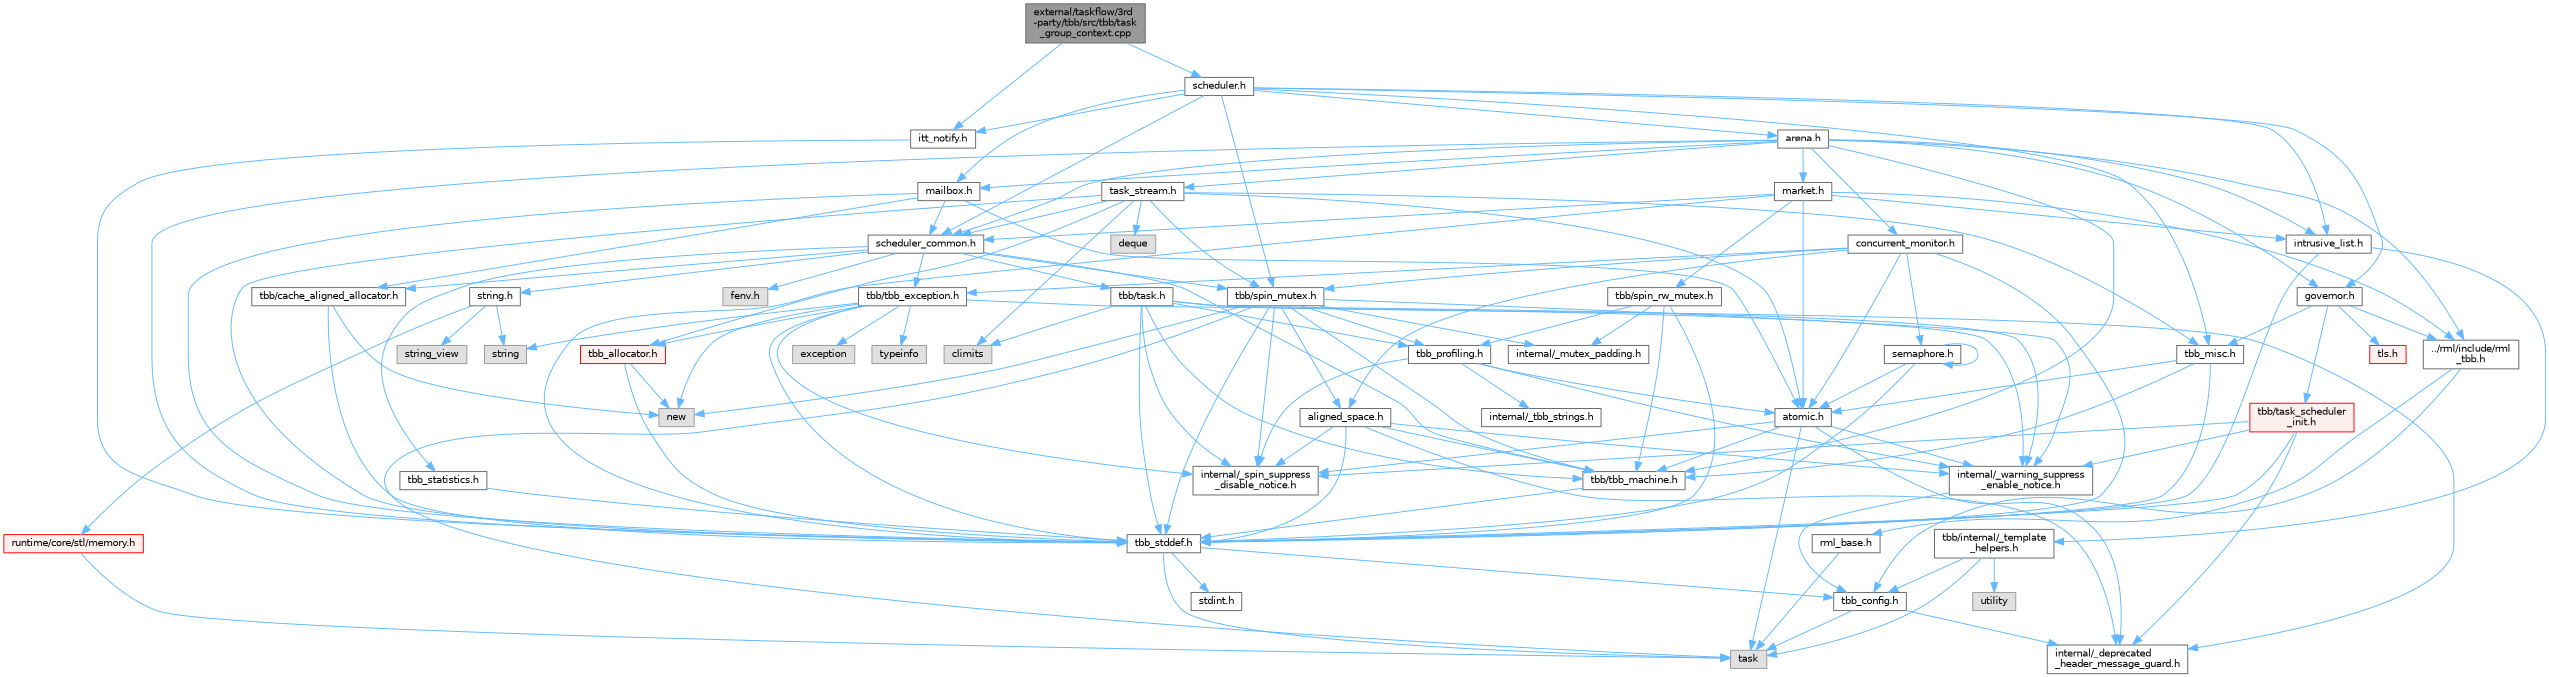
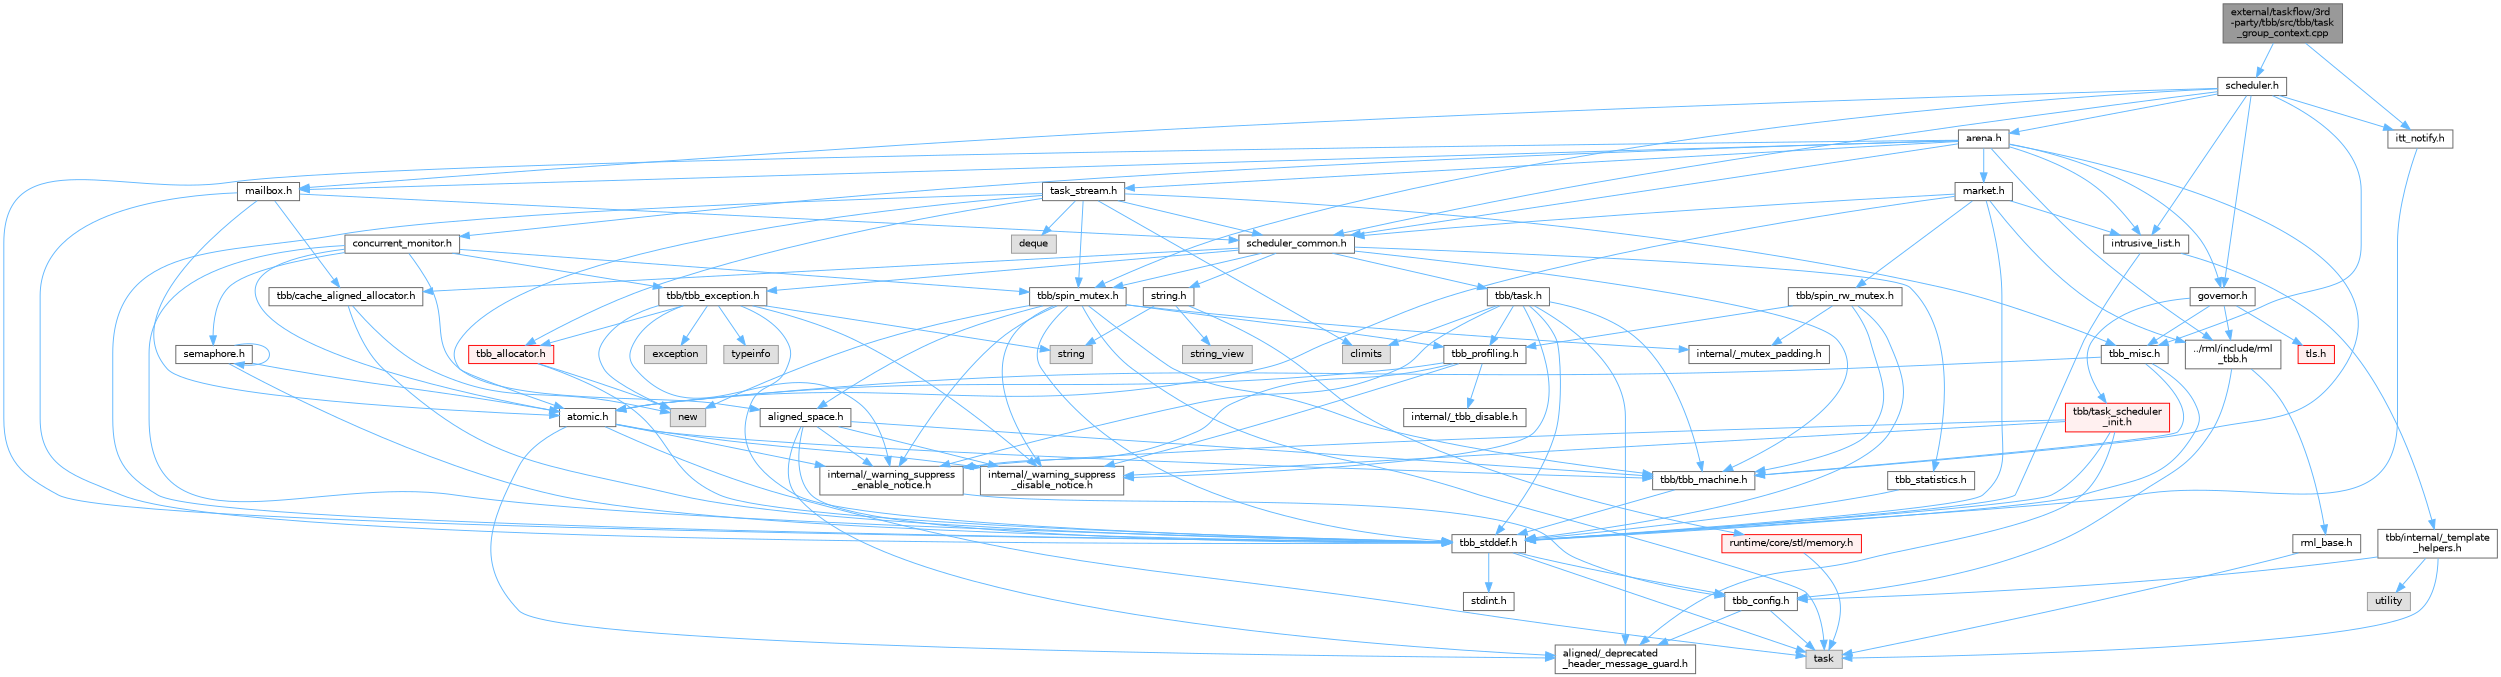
  digraph {
    fontname="DejaVu Sans"
    node [color=grey40 fillcolor=white fontname="DejaVu Sans" fontsize=10 shape=box style=filled]
    edge [color=steelblue1 fontname="DejaVu Sans" fontsize=10 labelfontname=Helvetica labelfontsize=10 style=solid]
    n1 [color=gray40 fillcolor=grey60 fontcolor=black height=0.2 label="external/taskflow/3rd\l-party/tbb/src/tbb/task\l_group_context.cpp" width=0.4]
    n2 [height=0.2 label="scheduler.h" width=0.4]
    n3 [height=0.2 label="itt_notify.h" width=0.4]
    n4 [height=0.2 label="scheduler_common.h" width=0.4]
    n5 [height=0.2 label="tbb/spin_mutex.h" width=0.4]
    n6 [height=0.2 label="mailbox.h" width=0.4]
    n7 [height=0.2 label="tbb_misc.h" width=0.4]
    n8 [height=0.2 label="intrusive_list.h" width=0.4]
    n9 [height=0.2 label="arena.h" width=0.4]
    n10 [height=0.2 label="governor.h" width=0.4]
    n11 [height=0.2 label="tbb_stddef.h" width=0.4]
    n12 [height=0.2 label="tbb/tbb_machine.h" width=0.4]
    n13 [height=0.2 label="tbb/cache_aligned_allocator.h" width=0.4]
    n14 [height=0.2 label="string.h" width=0.4]
    n15 [height=0.2 label="tbb_statistics.h" width=0.4]
    n16 [height=0.2 label="tbb/task.h" width=0.4]
    n17 [height=0.2 label="tbb/tbb_exception.h" width=0.4]
-   n18 [color=grey60 fillcolor="#E0E0E0" height=0.2 label="fenv.h" width=0.4]
    n19 [color=grey60 fillcolor="#E0E0E0" height=0.2 label=task width=0.4]
    n20 [color=grey60 fillcolor="#E0E0E0" height=0.2 label=new width=0.4]
    n21 [height=0.2 label="internal/_warning_suppress\l_enable_notice.h" width=0.4]
    n22 [height=0.2 label="tbb_profiling.h" width=0.4]
-   n23 [height=0.2 label="internal/_spin_suppress\l_disable_notice.h" width=0.4]
+   n23 [height=0.2 label="internal/_warning_suppress\l_disable_notice.h" width=0.4]
    n24 [height=0.2 label="aligned_space.h" width=0.4]
    n25 [height=0.2 label="internal/_mutex_padding.h" width=0.4]
    n26 [height=0.2 label="atomic.h" width=0.4]
    n27 [height=0.2 label="../rml/include/rml\l_tbb.h" width=0.4]
    n28 [height=0.2 label="tbb_config.h" width=0.4]
    n29 [height=0.2 label="rml_base.h" width=0.4]
    n30 [height=0.2 label="tbb/internal/_template\l_helpers.h" width=0.4]
    n31 [height=0.2 label="task_stream.h" width=0.4]
    n32 [height=0.2 label="market.h" width=0.4]
    n33 [height=0.2 label="concurrent_monitor.h" width=0.4]
    n34 [color=red fillcolor="#FFF0F0" height=0.2 label="tbb/task_scheduler\l_init.h" width=0.4]
    n35 [color=red fillcolor="#FFF0F0" height=0.2 label="tls.h" width=0.4]
    n36 [color=grey60 fillcolor="#E0E0E0" height=0.2 label=string width=0.4]
    n37 [color=grey60 fillcolor="#E0E0E0" height=0.2 label=string_view width=0.4]
    n38 [color=red fillcolor="#FFF0F0" height=0.2 label="runtime/core/stl/memory.h" width=0.4]
-   n39 [height=0.2 label="internal/_deprecated\l_header_message_guard.h" width=0.4]
+   n39 [height=0.2 label="aligned/_deprecated\l_header_message_guard.h" width=0.4]
    n40 [color=grey60 fillcolor="#E0E0E0" height=0.2 label=climits width=0.4]
    n41 [color=grey60 fillcolor="#E0E0E0" height=0.2 label=exception width=0.4]
    n42 [color=red fillcolor="#FFF0F0" height=0.2 label="tbb_allocator.h" width=0.4]
    n43 [color=grey60 fillcolor="#E0E0E0" height=0.2 label=typeinfo width=0.4]
    n44 [height=0.2 label="stdint.h" width=0.4]
-   n45 [height=0.2 label="internal/_tbb_strings.h" width=0.4]
+   n45 [height=0.2 label="internal/_tbb_disable.h" width=0.4]
    n46 [color=grey60 fillcolor="#E0E0E0" height=0.2 label=utility width=0.4]
    n47 [color=grey60 fillcolor="#E0E0E0" height=0.2 label=deque width=0.4]
    n48 [height=0.2 label="tbb/spin_rw_mutex.h" width=0.4]
    n49 [height=0.2 label="semaphore.h" width=0.4]
    n1 -> n2
    n1 -> n3
    n2 -> n3
    n2 -> n4
    n2 -> n5
    n2 -> n6
    n2 -> n7
    n2 -> n8
    n2 -> n9
    n2 -> n10
    n3 -> n11
    n4 -> n5
    n4 -> n12
    n4 -> n13
    n4 -> n14
    n4 -> n15
    n4 -> n16
    n4 -> n17
-   n4 -> n18
    n5 -> n11
    n5 -> n12
    n5 -> n19
    n5 -> n20
    n5 -> n21
    n5 -> n22
    n5 -> n23
    n5 -> n24
    n5 -> n25
    n6 -> n4
    n6 -> n11
    n6 -> n13
    n6 -> n26
    n7 -> n11
    n7 -> n12
    n7 -> n26
    n8 -> n11
    n8 -> n30
    n9 -> n4
    n9 -> n6
    n9 -> n8
    n9 -> n10
    n9 -> n11
    n9 -> n12
    n9 -> n27
    n9 -> n31
    n9 -> n32
    n9 -> n33
    n10 -> n7
    n10 -> n27
    n10 -> n34
    n10 -> n35
    n11 -> n19
    n11 -> n28
    n11 -> n44
    n12 -> n11
    n13 -> n11
    n13 -> n20
    n14 -> n36
    n14 -> n37
    n14 -> n38
    n15 -> n11
    n16 -> n11
    n16 -> n12
    n16 -> n21
    n16 -> n22
    n16 -> n23
    n16 -> n39
    n16 -> n40
    n17 -> n11
    n17 -> n20
    n17 -> n21
    n17 -> n23
    n17 -> n36
    n17 -> n41
    n17 -> n42
    n17 -> n43
    n21 -> n28
    n22 -> n21
    n22 -> n23
    n22 -> n26
    n22 -> n45
    n24 -> n11
    n24 -> n12
    n24 -> n21
    n24 -> n23
    n24 -> n39
    n26 -> n12
    n26 -> n19
    n26 -> n21
    n26 -> n23
    n26 -> n39
    n27 -> n28
    n27 -> n29
    n28 -> n19
    n28 -> n39
    n29 -> n19
    n30 -> n19
    n30 -> n28
    n30 -> n46
    n31 -> n4
    n31 -> n5
    n31 -> n7
    n31 -> n11
    n31 -> n26
    n31 -> n40
    n31 -> n42
    n31 -> n47
    n32 -> n4
    n32 -> n8
    n32 -> n11
    n32 -> n26
    n32 -> n27
    n32 -> n48
    n33 -> n5
    n33 -> n11
    n33 -> n17
    n33 -> n24
    n33 -> n26
    n33 -> n49
    n34 -> n11
    n34 -> n21
    n34 -> n23
    n34 -> n39
    n38 -> n19
    n42 -> n11
    n42 -> n20
    n48 -> n11
    n48 -> n12
    n48 -> n22
    n48 -> n25
    n49 -> n11
    n49 -> n26
    n49 -> n49
  }
